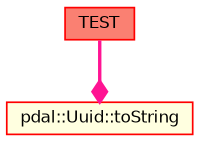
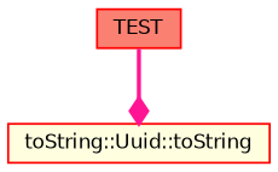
  digraph {
    rankdir=TB
    node [color=red fontname=Helvetica fontsize=10 shape=record style=filled]
    n1 [fillcolor=salmon fontcolor=black height=0.2 label=TEST width=0.4]
-   n2 [fillcolor=lightyellow height=0.2 label="pdal::Uuid::toString" width=0.4]
+   n2 [fillcolor=lightyellow height=0.2 label="toString::Uuid::toString" width=0.4]
    n1 -> n2 [color=deeppink fontname=Helvetica fontsize=10 labelfontname=Helvetica labelfontsize=10 style=bold arrowhead=diamond]
  }
